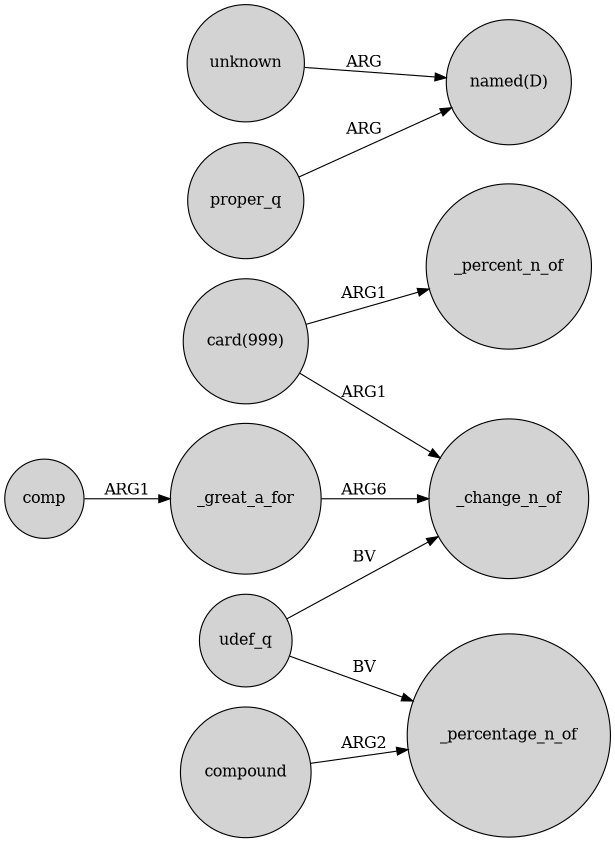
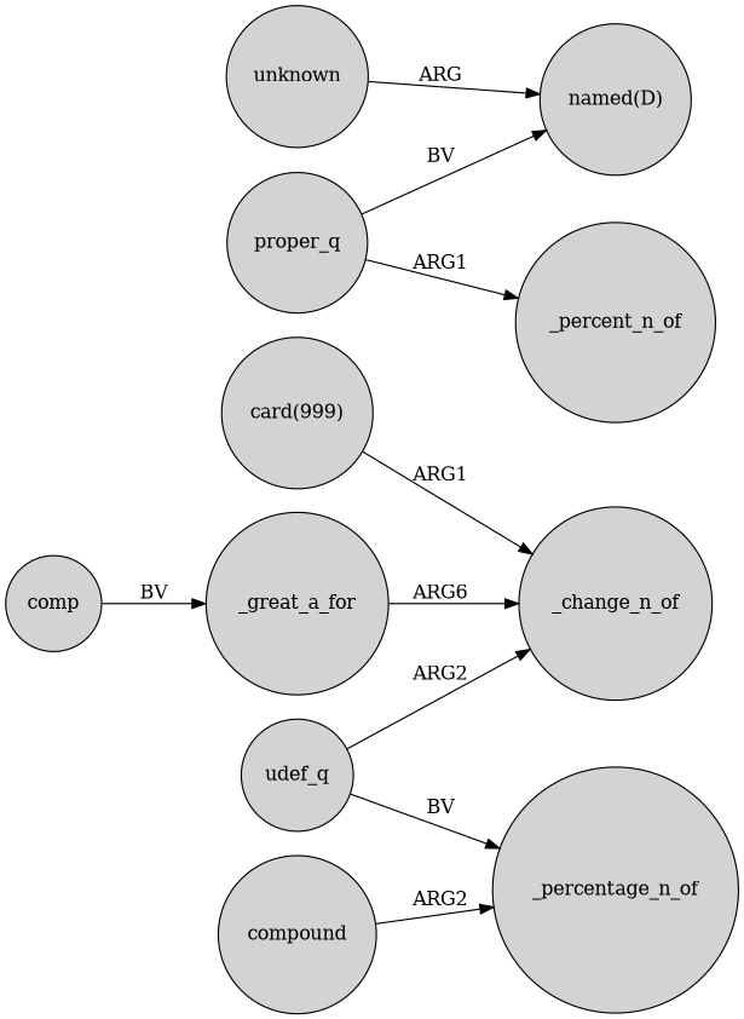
  digraph {
    rankdir=LR
    node [shape=circle style=filled]
    proper_q
    "named(D)"
    unknown
    udef_q
    _change_n_of
    _percentage_n_of
    _great_a_for
    compound
    comp
    "card(999)"
    _percent_n_of
-   proper_q -> "named(D)" [label=ARG]
+   proper_q -> "named(D)" [label=BV]
    unknown -> "named(D)" [label=ARG]
-   udef_q -> _change_n_of [label=BV]
+   udef_q -> _change_n_of [label=ARG2]
    udef_q -> _percentage_n_of [label=BV]
    _great_a_for -> _change_n_of [label=ARG6]
    compound -> _percentage_n_of [label=ARG2]
-   comp -> _great_a_for [label=ARG1]
+   comp -> _great_a_for [label=BV]
    "card(999)" -> _change_n_of [label=ARG1]
-   "card(999)" -> _percent_n_of [label=ARG1]
+   proper_q -> _percent_n_of [label=ARG1]
  }
